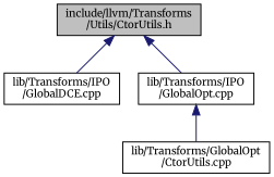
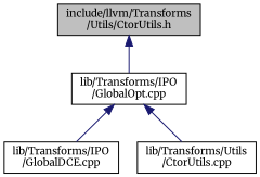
  digraph {
    fontname=Merriweather
    node [color=black fontname=Merriweather fontsize=10 shape=box]
    edge [color=midnightblue dir=back fontname=Merriweather fontsize=10 labelfontname=Helvetica labelfontsize=10 style=solid]
    n1 [fillcolor=grey75 fontcolor=black height=0.2 label="include/llvm/Transforms\l/Utils/CtorUtils.h" style=filled width=0.4]
    n2 [height=0.2 label="lib/Transforms/IPO\l/GlobalDCE.cpp" width=0.4]
    n3 [height=0.2 label="lib/Transforms/IPO\l/GlobalOpt.cpp" width=0.4]
-   n4 [height=0.2 label="lib/Transforms/GlobalOpt\l/CtorUtils.cpp" width=0.4]
-   n1 -> n2
+   n4 [height=0.2 label="lib/Transforms/Utils\l/CtorUtils.cpp" width=0.4]
+   n3 -> n2
    n1 -> n3
    n3 -> n4
  }
